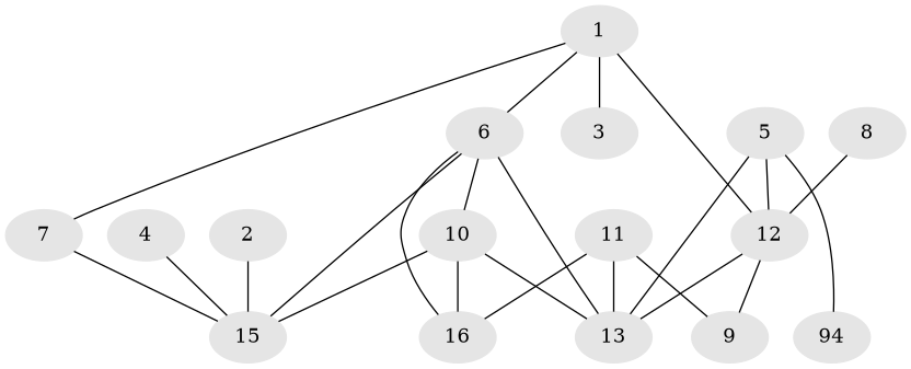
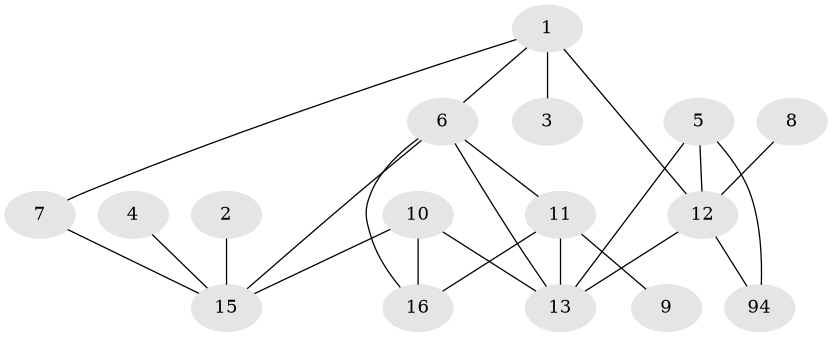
  graph {
    node [color=gray90 style=filled]
    edge [weight=1.0]
    1
    3
    6
    7
    12
    15
    13
    10
    16
    n10 [label=94]
    2
    4
    5
    8
    11
    9
    1 -- 3
    1 -- 6
    1 -- 7
    1 -- 12 [weight=2.0]
    6 -- 15
    6 -- 13
-   6 -- 10
+   6 -- 11
    6 -- 16
    7 -- 15 [weight=2.0]
    12 -- 13
-   12 -- 9 [weight=2.0]
+   12 -- n10 [weight=2.0]
    10 -- 15 [weight=2.0]
    10 -- 13
    10 -- 16
    2 -- 15
    4 -- 15
    5 -- 12
    5 -- 13
    5 -- n10
    8 -- 12
    11 -- 13
    11 -- 16
    11 -- 9
  }
